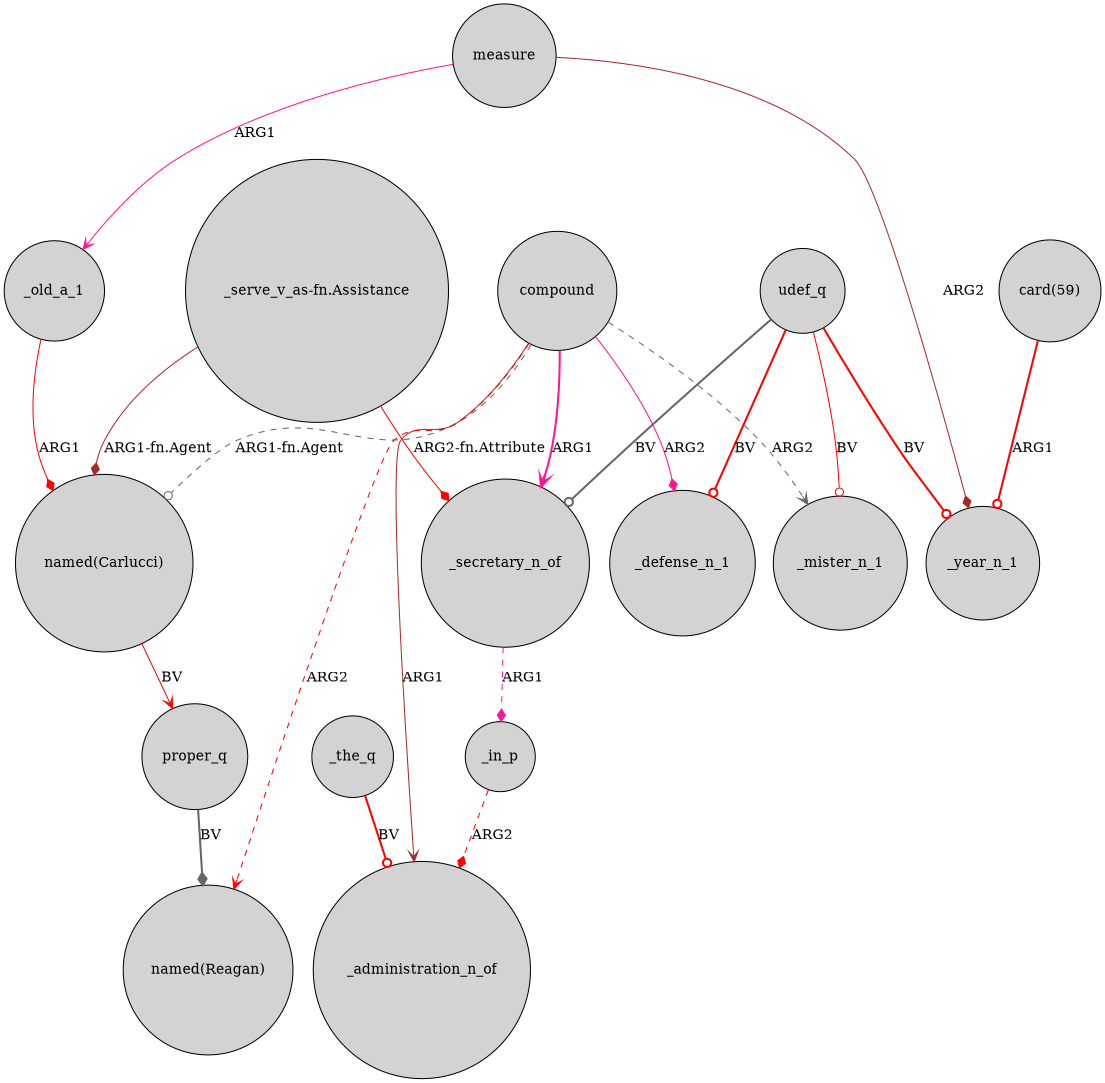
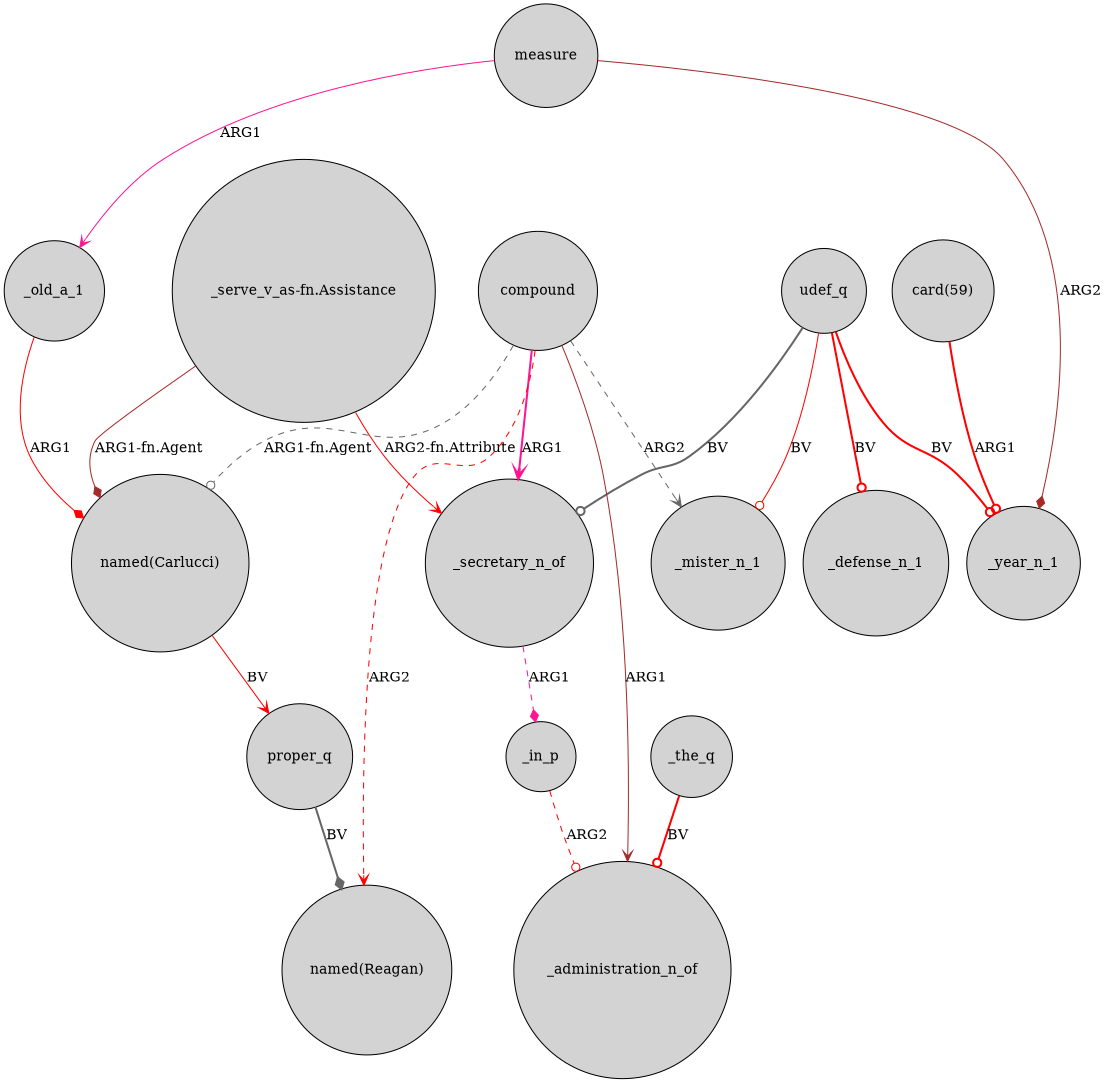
  digraph {
    node [shape=circle style=filled]
    edge [arrowhead=odot color=red style=solid]
    udef_q
    _secretary_n_of
    _year_n_1
    _mister_n_1
    _defense_n_1
    _in_p
    "_serve_v_as-fn.Assistance"
    "named(Carlucci)"
    proper_q
    measure
    _old_a_1
    compound
    _administration_n_of
    "named(Reagan)"
    "card(59)"
    _the_q
    udef_q -> _secretary_n_of [color=gray40 label=BV style=bold]
    udef_q -> _year_n_1 [label=BV style=bold]
    udef_q -> _mister_n_1 [label=BV]
    udef_q -> _defense_n_1 [label=BV style=bold]
    _secretary_n_of -> _in_p [arrowhead=diamond color=deeppink label=ARG1 style=dashed]
-   _in_p -> _administration_n_of [arrowhead=diamond label=ARG2 style=dashed]
-   "_serve_v_as-fn.Assistance" -> _secretary_n_of [arrowhead=diamond label="ARG2-fn.Attribute"]
+   _in_p -> _administration_n_of [label=ARG2 style=dashed]
+   "_serve_v_as-fn.Assistance" -> _secretary_n_of [arrowhead=vee label="ARG2-fn.Attribute"]
    "_serve_v_as-fn.Assistance" -> "named(Carlucci)" [arrowhead=diamond color=brown label="ARG1-fn.Agent"]
    "named(Carlucci)" -> proper_q [arrowhead=vee label=BV]
    proper_q -> "named(Reagan)" [arrowhead=diamond color=gray40 label=BV style=bold]
    measure -> _year_n_1 [arrowhead=diamond color=brown label=ARG2]
    measure -> _old_a_1 [arrowhead=vee color=deeppink label=ARG1]
    _old_a_1 -> "named(Carlucci)" [arrowhead=diamond label=ARG1]
    compound -> _secretary_n_of [arrowhead=vee color=deeppink label=ARG1 style=bold]
    compound -> _mister_n_1 [arrowhead=vee color=gray40 label=ARG2 style=dashed]
-   compound -> _defense_n_1 [arrowhead=diamond color=deeppink label=ARG2]
    compound -> "named(Carlucci)" [color=gray40 label="ARG1-fn.Agent" style=dashed]
    compound -> _administration_n_of [arrowhead=vee color=brown label=ARG1]
    compound -> "named(Reagan)" [arrowhead=vee label=ARG2 style=dashed]
    "card(59)" -> _year_n_1 [label=ARG1 style=bold]
    _the_q -> _administration_n_of [label=BV style=bold]
  }
